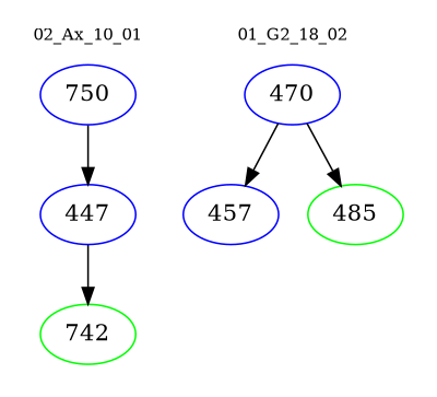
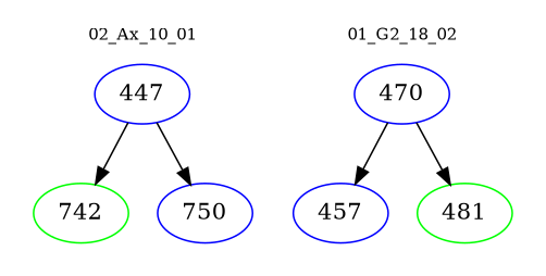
  digraph {
    node [color=blue]
    edge [color=black]
    n1 [label=447]
    n2 [color=green label=742]
    n3 [label=750]
    n4 [label=470]
    n5 [label=457]
-   n6 [color=green label=485]
+   n6 [color=green label=481]
    subgraph cluster_1 {
      color=white
      fontsize=10
      label="02_Ax_10_01"
      n1
      n2
      n3
    }
    subgraph cluster_2 {
      color=white
      fontsize=10
      label="01_G2_18_02"
      n4
      n5
      n6
    }
    n1 -> n2
-   n3 -> n1
+   n1 -> n3
    n4 -> n5
    n4 -> n6
  }
